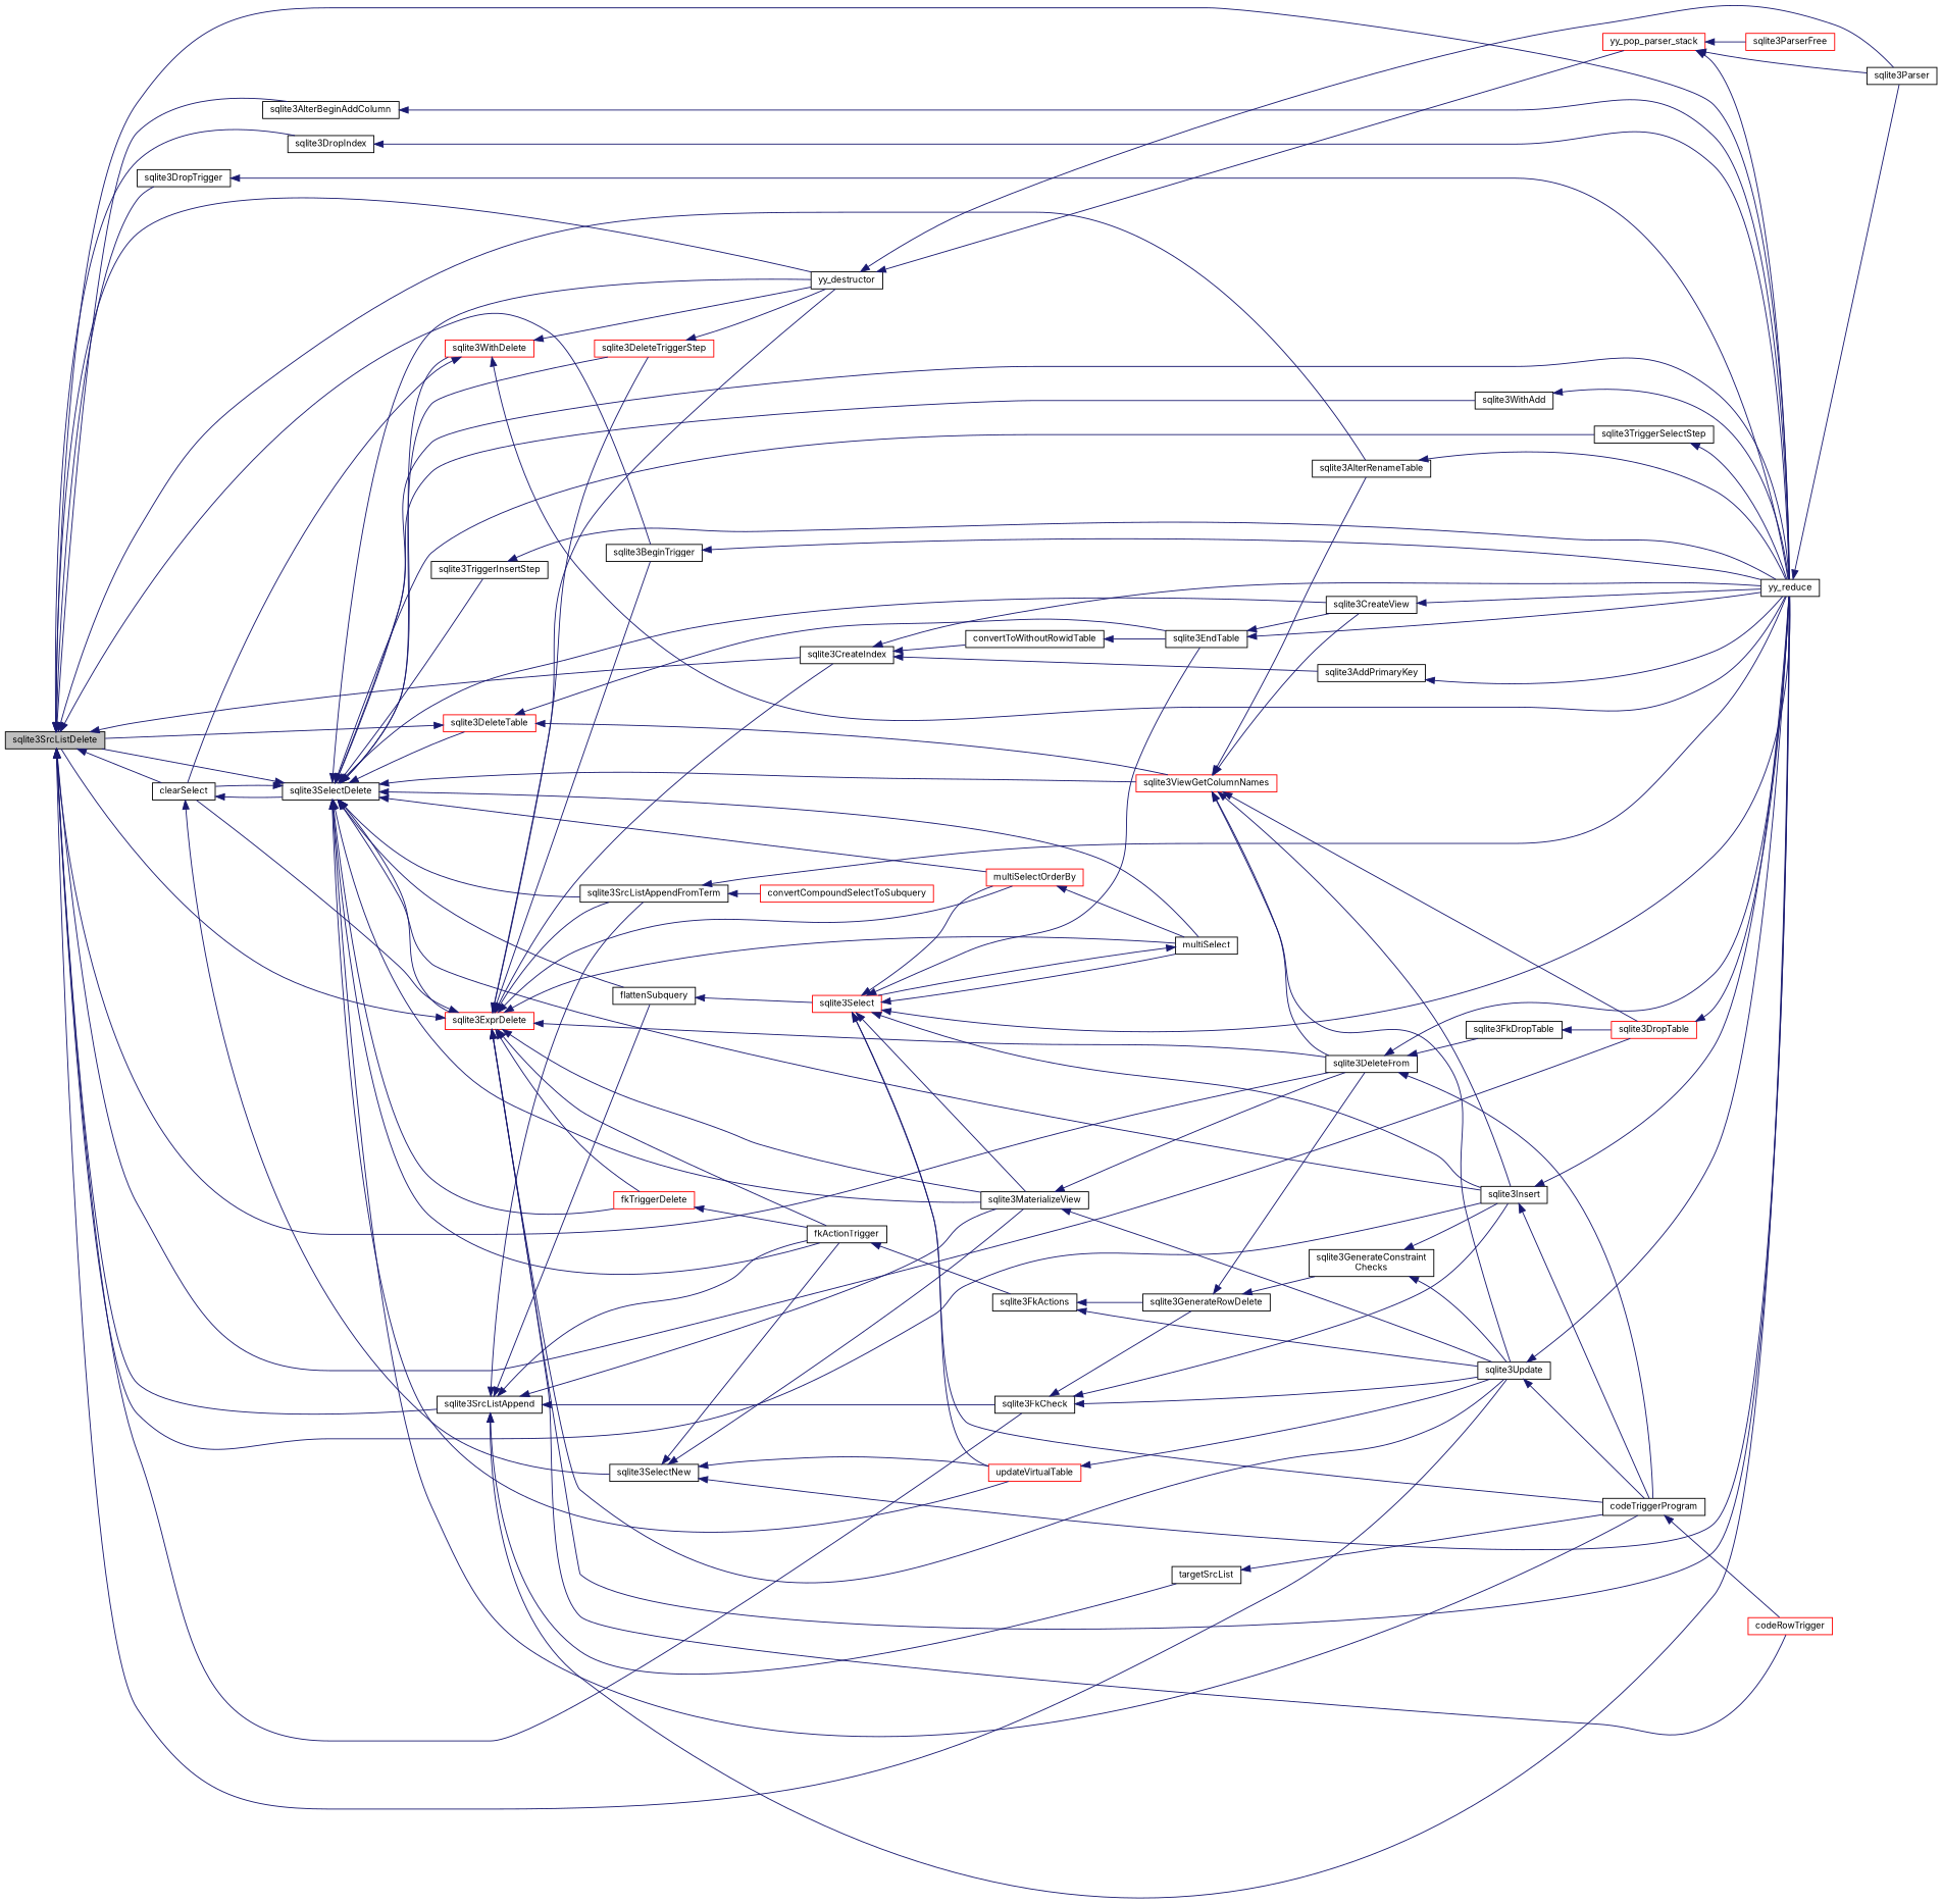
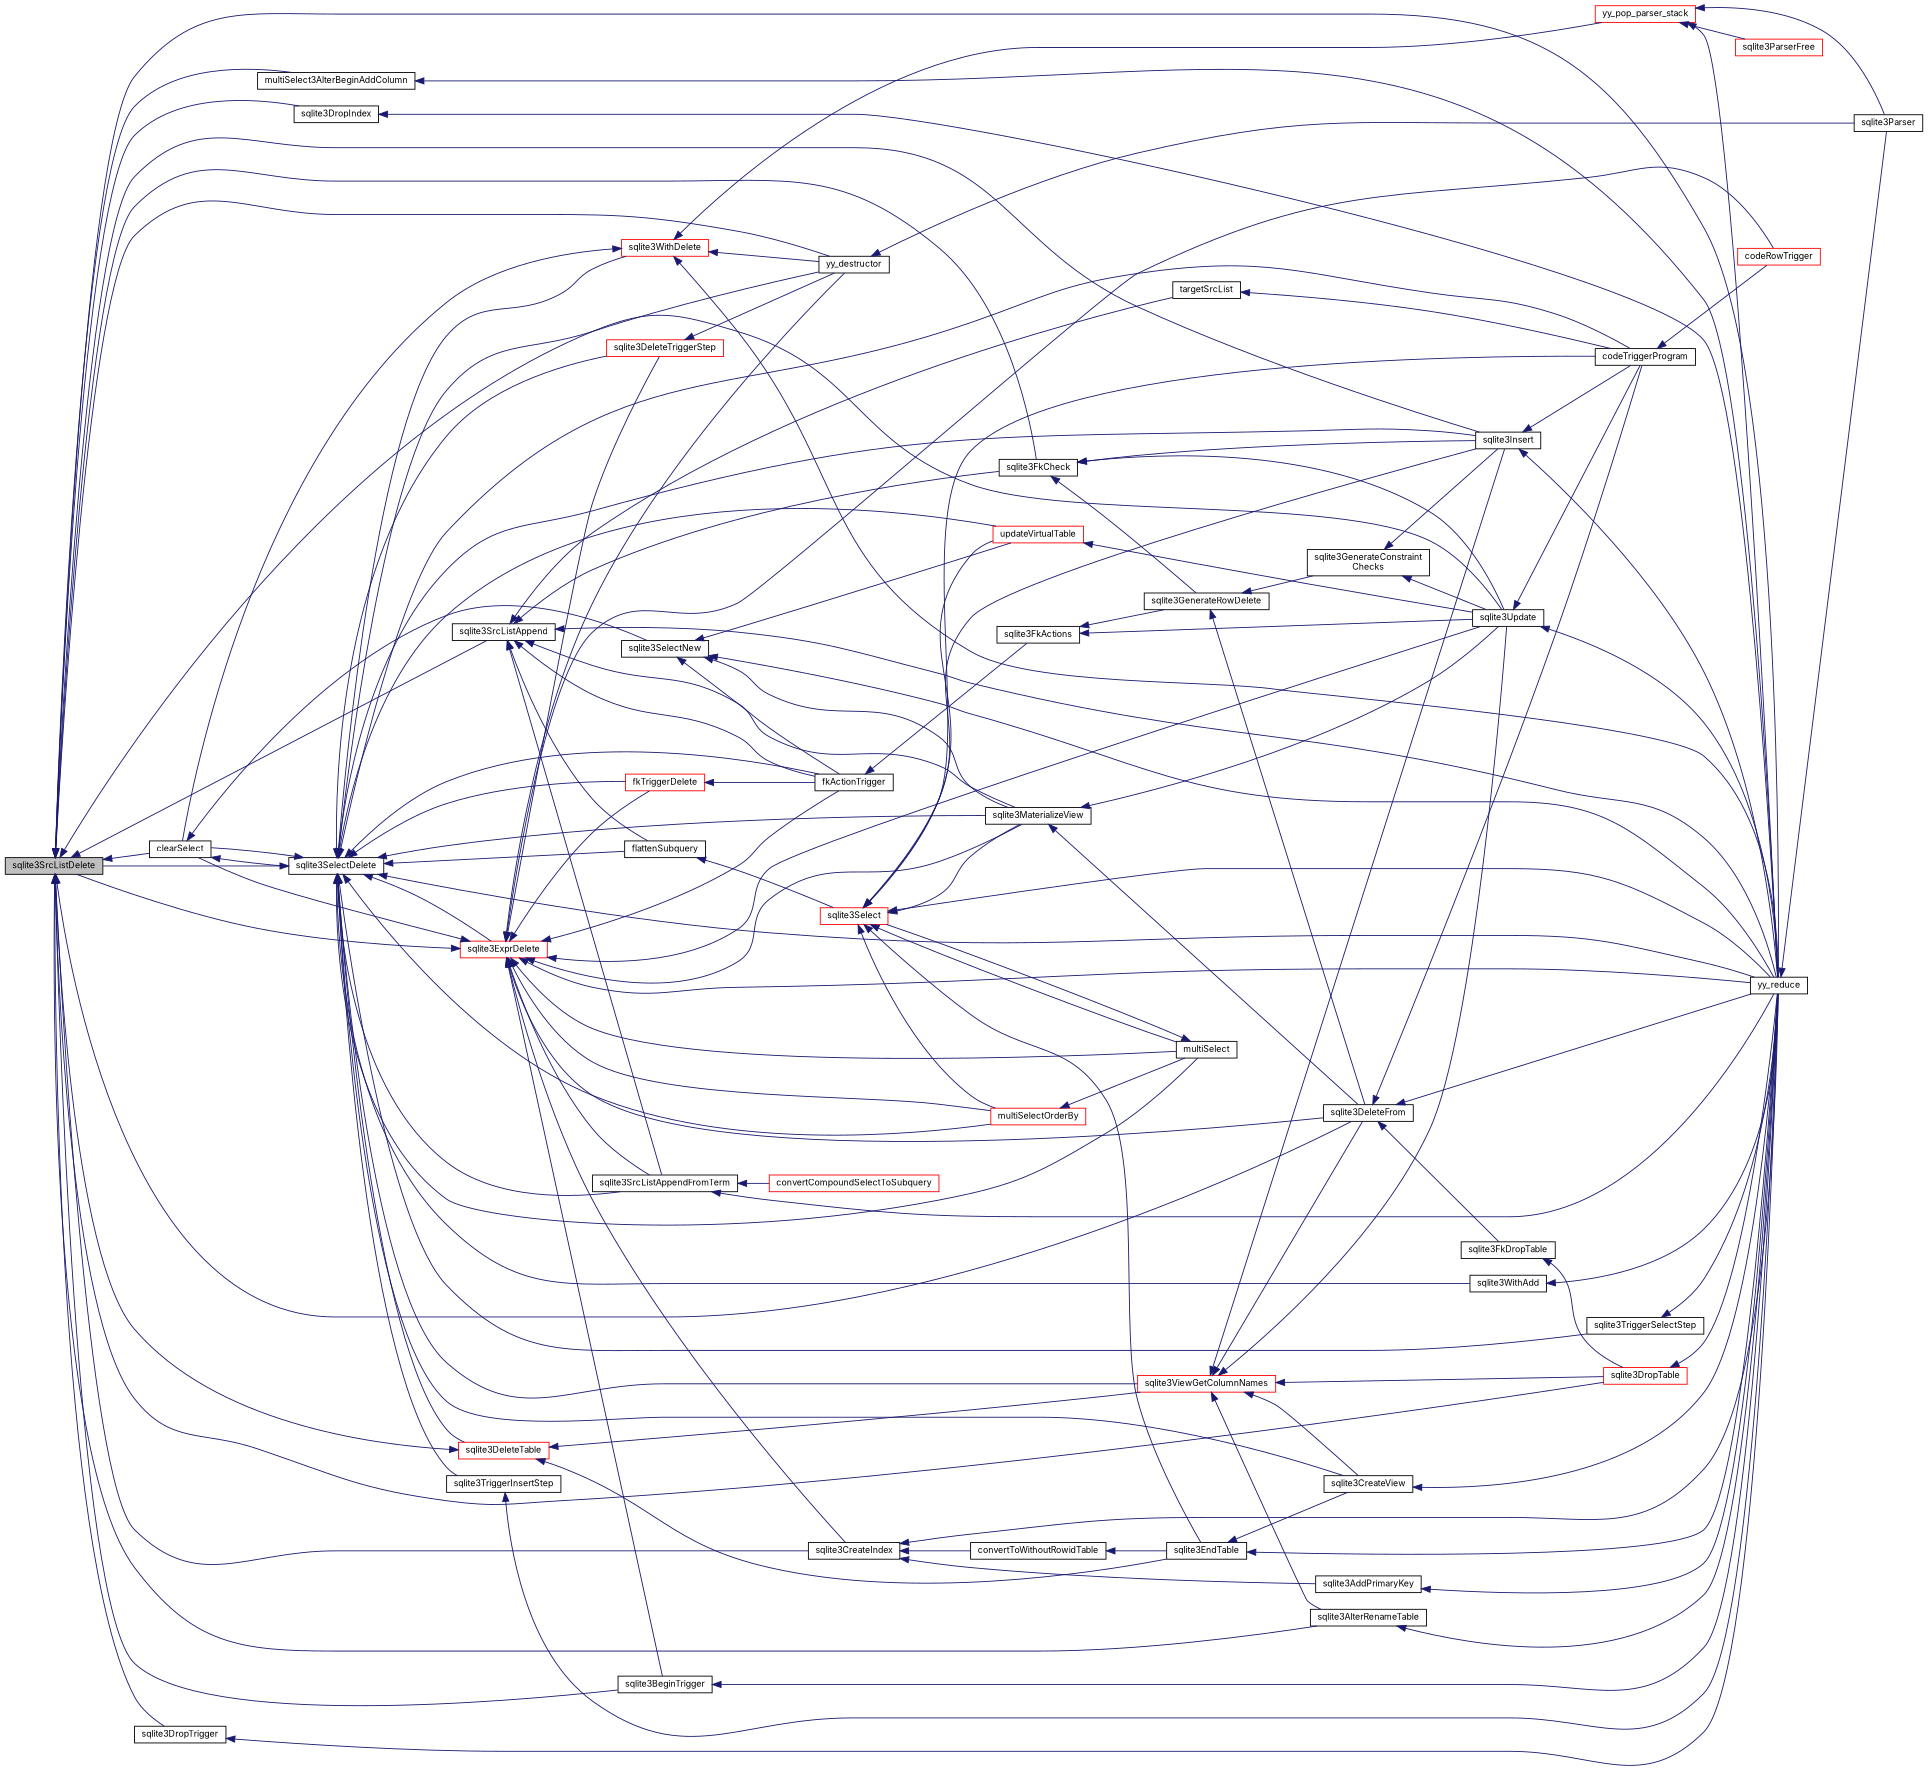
  digraph {
    fontname=Inter
    rankdir=LR
    node [color=black fillcolor=white fontname=Inter fontsize=10 shape=record style=filled]
    edge [color=midnightblue dir=back fontname=Inter fontsize=10 labelfontname=FreeSans labelfontsize=10 style=solid]
    n1 [fillcolor=grey75 fontcolor=black height=0.2 label=sqlite3SrcListDelete width=0.4]
    n2 [height=0.2 label=sqlite3AlterRenameTable width=0.4]
    n3 [height=0.2 label=yy_reduce width=0.4]
-   n4 [height=0.2 label=sqlite3AlterBeginAddColumn width=0.4]
+   n4 [height=0.2 label=multiSelect3AlterBeginAddColumn width=0.4]
    n5 [color=red height=0.2 label=sqlite3DropTable width=0.4]
    n6 [height=0.2 label=sqlite3CreateIndex width=0.4]
    n7 [height=0.2 label=sqlite3DropIndex width=0.4]
    n8 [height=0.2 label=sqlite3SrcListAppend width=0.4]
    n9 [height=0.2 label=sqlite3DeleteFrom width=0.4]
    n10 [height=0.2 label=sqlite3Update width=0.4]
    n11 [height=0.2 label=sqlite3FkCheck width=0.4]
    n12 [height=0.2 label=sqlite3Insert width=0.4]
    n13 [height=0.2 label=clearSelect width=0.4]
    n14 [height=0.2 label=yy_destructor width=0.4]
    n15 [height=0.2 label=sqlite3BeginTrigger width=0.4]
    n16 [height=0.2 label=sqlite3DropTrigger width=0.4]
    n17 [height=0.2 label=sqlite3Parser width=0.4]
    n18 [height=0.2 label=sqlite3AddPrimaryKey width=0.4]
    n19 [height=0.2 label=convertToWithoutRowidTable width=0.4]
    n20 [height=0.2 label=sqlite3SrcListAppendFromTerm width=0.4]
    n21 [height=0.2 label=sqlite3MaterializeView width=0.4]
    n22 [height=0.2 label=fkActionTrigger width=0.4]
    n23 [height=0.2 label=flattenSubquery width=0.4]
    n24 [height=0.2 label=targetSrcList width=0.4]
    n25 [height=0.2 label=sqlite3FkDropTable width=0.4]
    n26 [height=0.2 label=codeTriggerProgram width=0.4]
    n27 [height=0.2 label=sqlite3GenerateRowDelete width=0.4]
    n28 [height=0.2 label=sqlite3SelectNew width=0.4]
    n29 [height=0.2 label=sqlite3SelectDelete width=0.4]
    n30 [color=red height=0.2 label=yy_pop_parser_stack width=0.4]
    n31 [height=0.2 label=sqlite3EndTable width=0.4]
    n32 [height=0.2 label=sqlite3CreateView width=0.4]
    n33 [color=red height=0.2 label=convertCompoundSelectToSubquery width=0.4]
    n34 [height=0.2 label=sqlite3FkActions width=0.4]
    n35 [color=red height=0.2 label=sqlite3Select width=0.4]
    n36 [color=red height=0.2 label=codeRowTrigger width=0.4]
    n37 [height=0.2 label="sqlite3GenerateConstraint\lChecks" width=0.4]
    n38 [height=0.2 label=multiSelect width=0.4]
    n39 [color=red height=0.2 label=multiSelectOrderBy width=0.4]
    n40 [color=red height=0.2 label=updateVirtualTable width=0.4]
    n41 [color=red height=0.2 label=sqlite3ExprDelete width=0.4]
    n42 [color=red height=0.2 label=fkTriggerDelete width=0.4]
    n43 [color=red height=0.2 label=sqlite3DeleteTriggerStep width=0.4]
    n44 [color=red height=0.2 label=sqlite3DeleteTable width=0.4]
    n45 [color=red height=0.2 label=sqlite3ViewGetColumnNames width=0.4]
    n46 [height=0.2 label=sqlite3WithAdd width=0.4]
    n47 [color=red height=0.2 label=sqlite3WithDelete width=0.4]
    n48 [height=0.2 label=sqlite3TriggerSelectStep width=0.4]
    n49 [height=0.2 label=sqlite3TriggerInsertStep width=0.4]
    n50 [color=red height=0.2 label=sqlite3ParserFree width=0.4]
    n1 -> n2
    n1 -> n3
    n1 -> n4
    n1 -> n5
    n1 -> n6
    n1 -> n7
    n1 -> n8
    n1 -> n9
    n1 -> n10
    n1 -> n11
    n1 -> n12
    n1 -> n13
    n1 -> n14
    n1 -> n15
    n1 -> n16
    n2 -> n3
    n3 -> n17
    n4 -> n3
    n5 -> n3
    n6 -> n3
    n6 -> n18
    n6 -> n19
    n7 -> n3
    n8 -> n3
    n8 -> n11
    n8 -> n20
    n8 -> n21
    n8 -> n22
    n8 -> n23
    n8 -> n24
    n9 -> n3
    n9 -> n25
    n9 -> n26
    n10 -> n3
    n10 -> n26
    n11 -> n10
    n11 -> n12
    n11 -> n27
    n12 -> n3
    n12 -> n26
    n13 -> n28
    n13 -> n29
    n14 -> n17
-   n14 -> n30
+   n47 -> n30
    n15 -> n3
    n16 -> n3
    n18 -> n3
    n19 -> n31
    n20 -> n3
    n20 -> n33
    n21 -> n9
    n21 -> n10
    n22 -> n34
    n23 -> n35
    n24 -> n26
    n25 -> n5
    n26 -> n36
    n27 -> n9
    n27 -> n37
    n28 -> n3
    n28 -> n21
    n28 -> n22
    n28 -> n40
    n29 -> n1
    n29 -> n3
    n29 -> n12
    n29 -> n13
    n29 -> n14
    n29 -> n20
    n29 -> n21
    n29 -> n22
    n29 -> n23
    n29 -> n26
    n29 -> n32
    n29 -> n38
    n29 -> n39
    n29 -> n40
    n29 -> n41
    n29 -> n42
    n29 -> n43
    n29 -> n44
    n29 -> n45
    n29 -> n46
    n29 -> n47
    n29 -> n48
    n29 -> n49
    n30 -> n3
    n30 -> n17
    n30 -> n50
    n31 -> n3
    n31 -> n32
    n32 -> n3
    n34 -> n10
    n34 -> n27
    n35 -> n3
    n35 -> n12
    n35 -> n21
    n35 -> n26
    n35 -> n31
    n35 -> n38
    n35 -> n39
    n35 -> n40
    n37 -> n10
    n37 -> n12
    n38 -> n35
    n39 -> n38
    n40 -> n10
    n41 -> n1
    n41 -> n3
    n41 -> n6
    n41 -> n9
    n41 -> n10
    n41 -> n13
    n41 -> n14
    n41 -> n15
    n41 -> n20
    n41 -> n21
    n41 -> n22
    n41 -> n36
    n41 -> n38
    n41 -> n39
    n41 -> n42
    n41 -> n43
    n42 -> n22
    n43 -> n14
    n44 -> n1
    n44 -> n31
    n44 -> n45
    n45 -> n2
    n45 -> n5
    n45 -> n9
    n45 -> n10
    n45 -> n12
    n45 -> n32
    n46 -> n3
    n47 -> n3
    n47 -> n13
    n47 -> n14
    n48 -> n3
    n49 -> n3
  }
